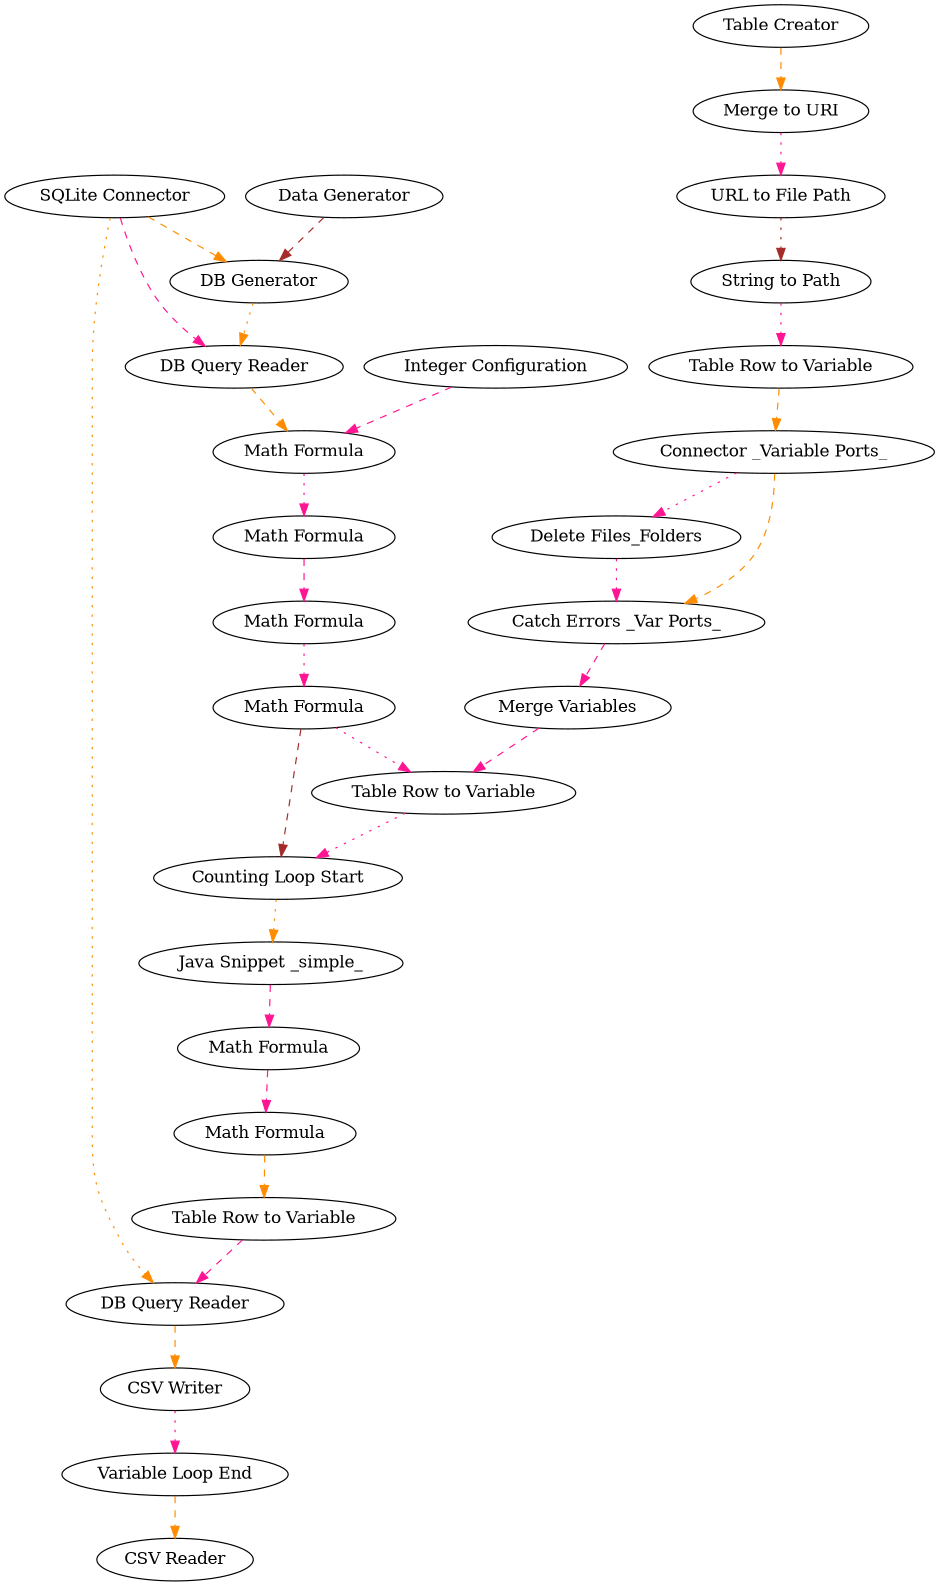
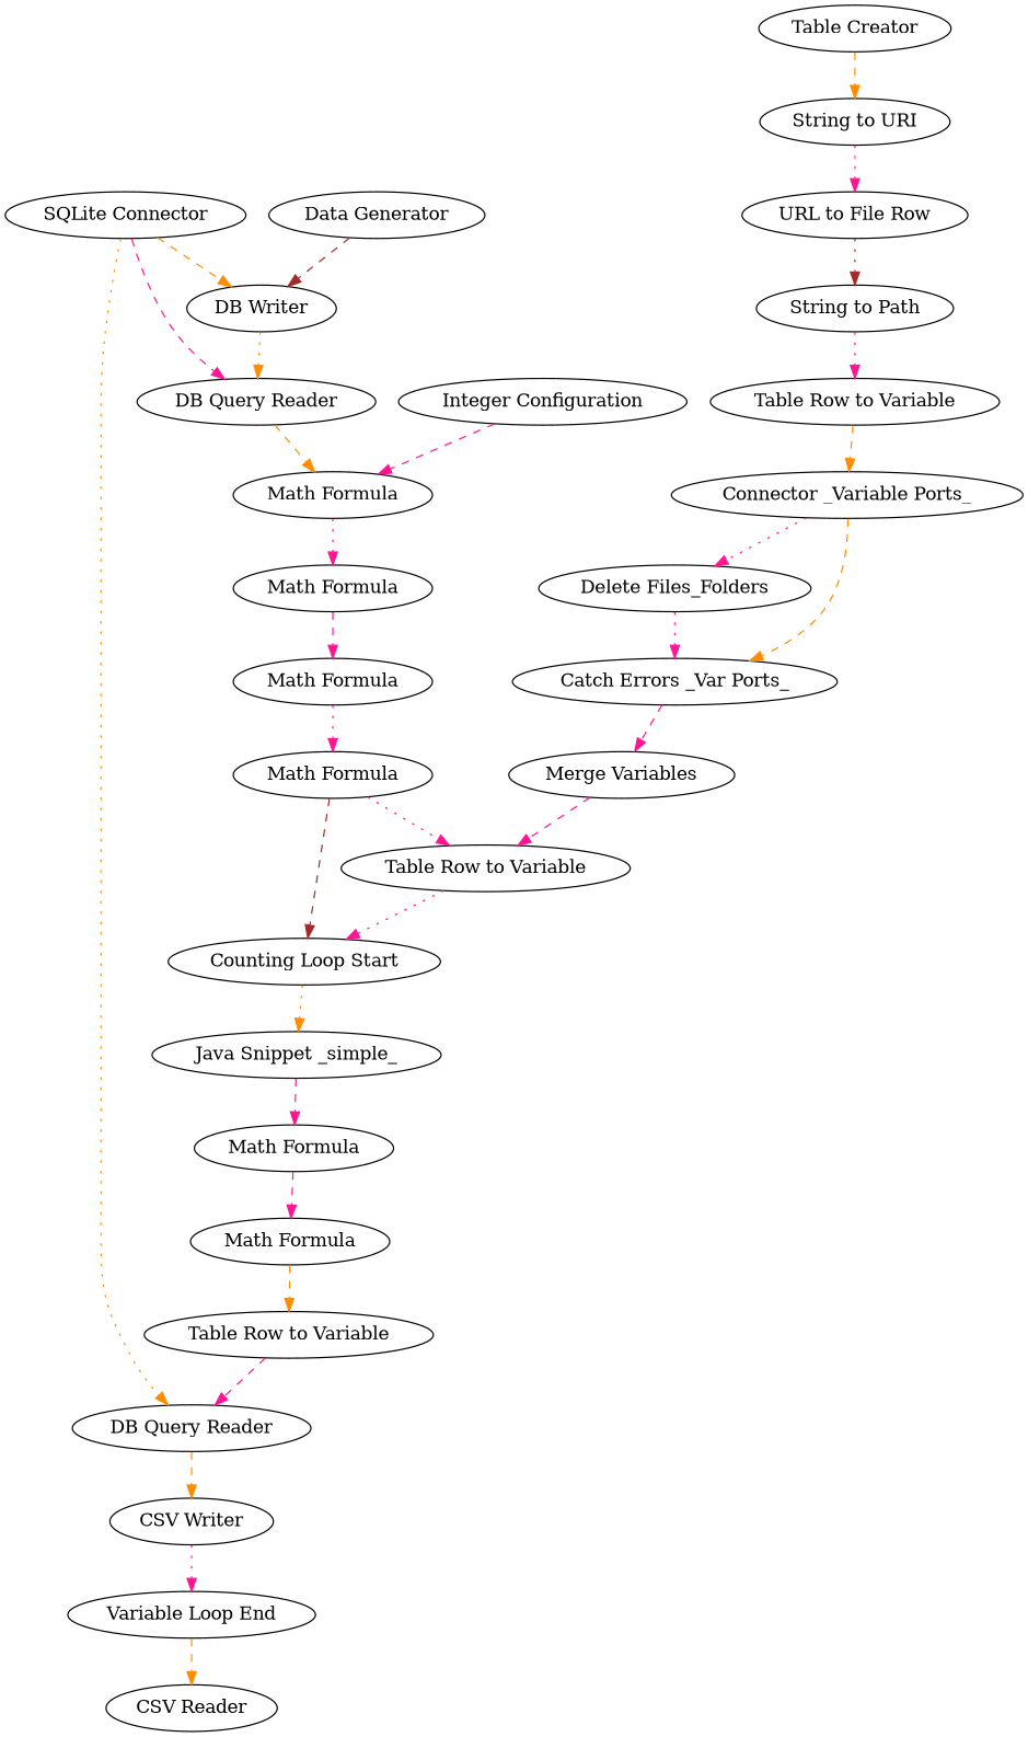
  digraph {
    fontname="DejaVu Serif"
    rankdir=TB
    node [fontname="DejaVu Serif"]
    edge [color=deeppink fontname="DejaVu Serif" style=dashed]
    n1 [label="CSV Writer"]
    n2 [label="Variable Loop End"]
    n3 [label="CSV Reader"]
    n4 [label="DB Query Reader"]
    n5 [label="Math Formula"]
    n6 [label="Math Formula"]
    n7 [label="Math Formula"]
    n8 [label="Math Formula"]
    n9 [label="Connector _Variable Ports_"]
    n10 [label="Delete Files_Folders"]
    n11 [label="Catch Errors _Var Ports_"]
    n12 [label="Merge Variables"]
    n13 [label="Table Creator"]
-   n14 [label="Merge to URI"]
-   n15 [label="URL to File Path"]
+   n14 [label="String to URI"]
+   n15 [label="URL to File Row"]
    n16 [label="String to Path"]
    n17 [label="Counting Loop Start"]
    n18 [label="Java Snippet _simple_"]
    n19 [label="Math Formula"]
    n20 [label="Math Formula"]
    n21 [label="Table Row to Variable"]
    n22 [label="SQLite Connector"]
-   n23 [label="DB Generator"]
+   n23 [label="DB Writer"]
    n24 [label="DB Query Reader"]
    n25 [label="Table Row to Variable"]
    n26 [label="Table Row to Variable"]
    n27 [label="Data Generator"]
    n28 [label="Integer Configuration"]
    n1 -> n2 [style=dotted]
    n2 -> n3 [color=darkorange]
    n4 -> n1 [color=darkorange]
    n5 -> n6 [style=dotted]
    n6 -> n7
    n7 -> n8 [style=dotted]
    n8 -> n17 [color=brown]
    n8 -> n21 [style=dotted]
    n9 -> n10 [style=dotted]
    n9 -> n11 [color=darkorange]
    n10 -> n11 [style=dotted]
    n11 -> n12
    n12 -> n21
    n13 -> n14 [color=darkorange]
    n14 -> n15 [style=dotted]
    n15 -> n16 [color=brown style=dotted]
    n16 -> n26 [style=dotted]
    n17 -> n18 [color=darkorange style=dotted]
    n18 -> n19
    n19 -> n20
    n20 -> n25 [color=darkorange]
    n21 -> n17 [style=dotted]
    n22 -> n4 [color=darkorange style=dotted]
    n22 -> n23 [color=darkorange]
    n22 -> n24
    n23 -> n24 [color=darkorange style=dotted]
    n24 -> n5 [color=darkorange]
    n25 -> n4
    n26 -> n9 [color=darkorange]
    n27 -> n23 [color=brown]
    n28 -> n5
  }
